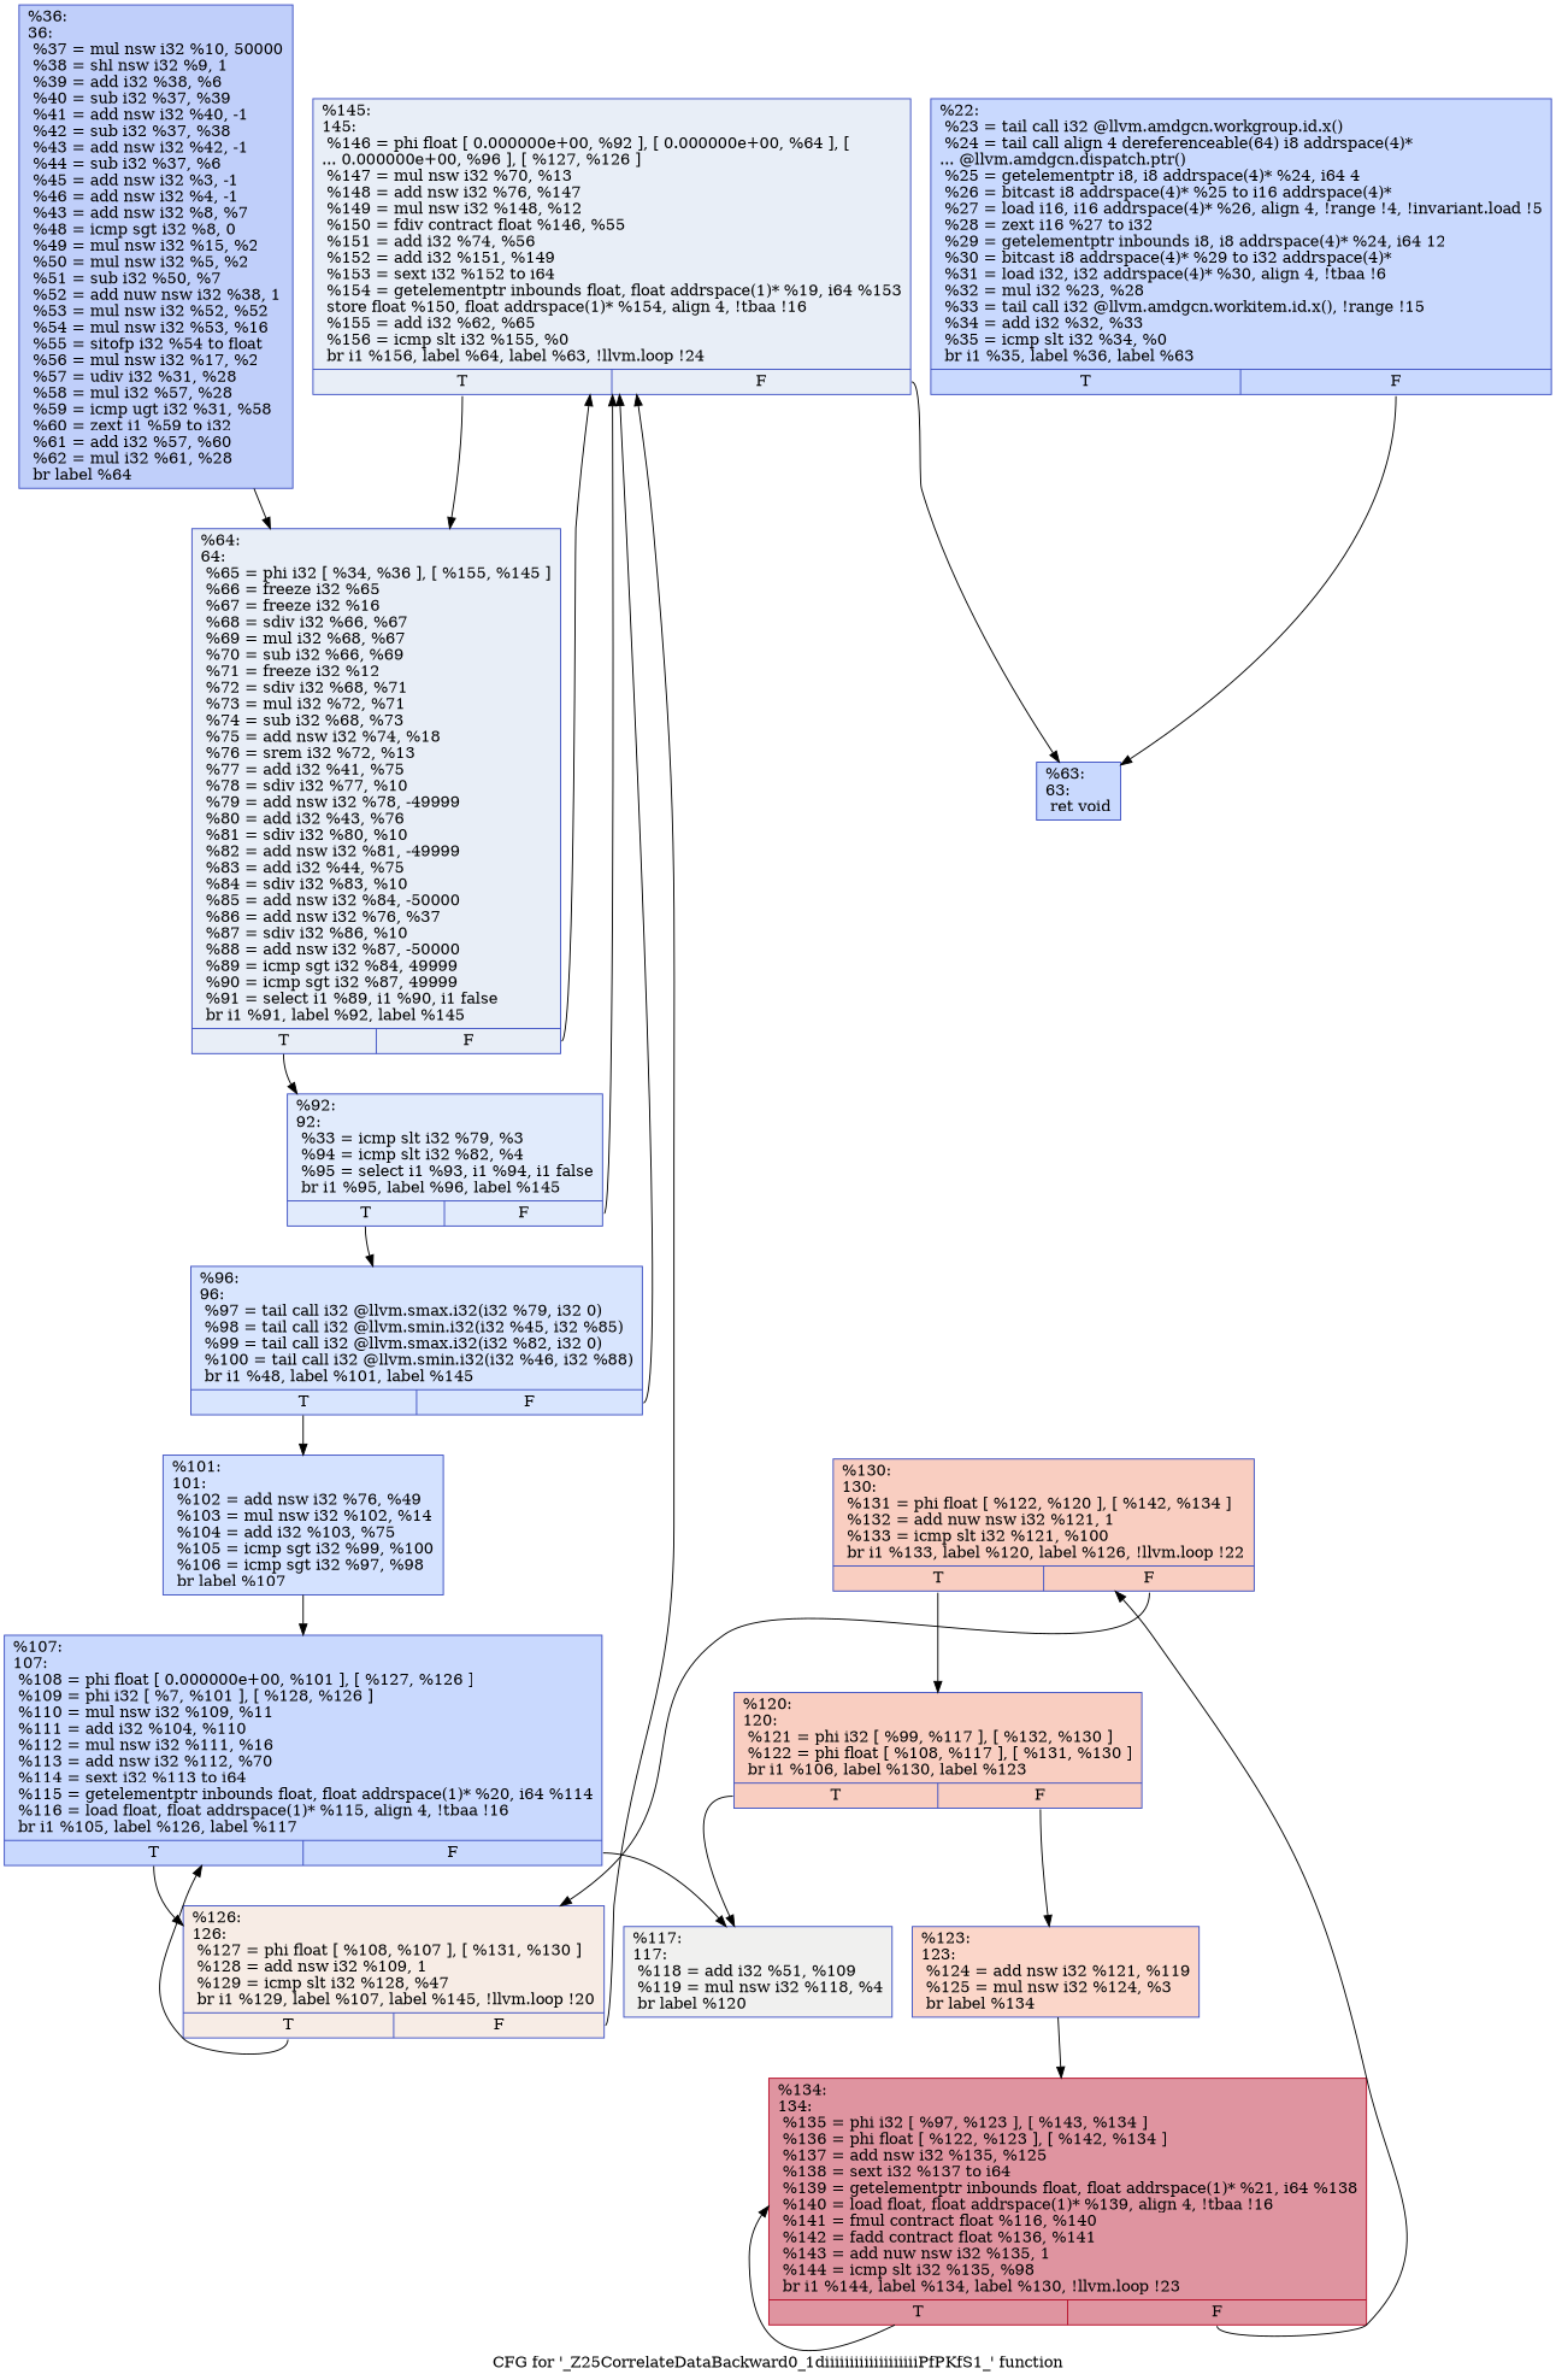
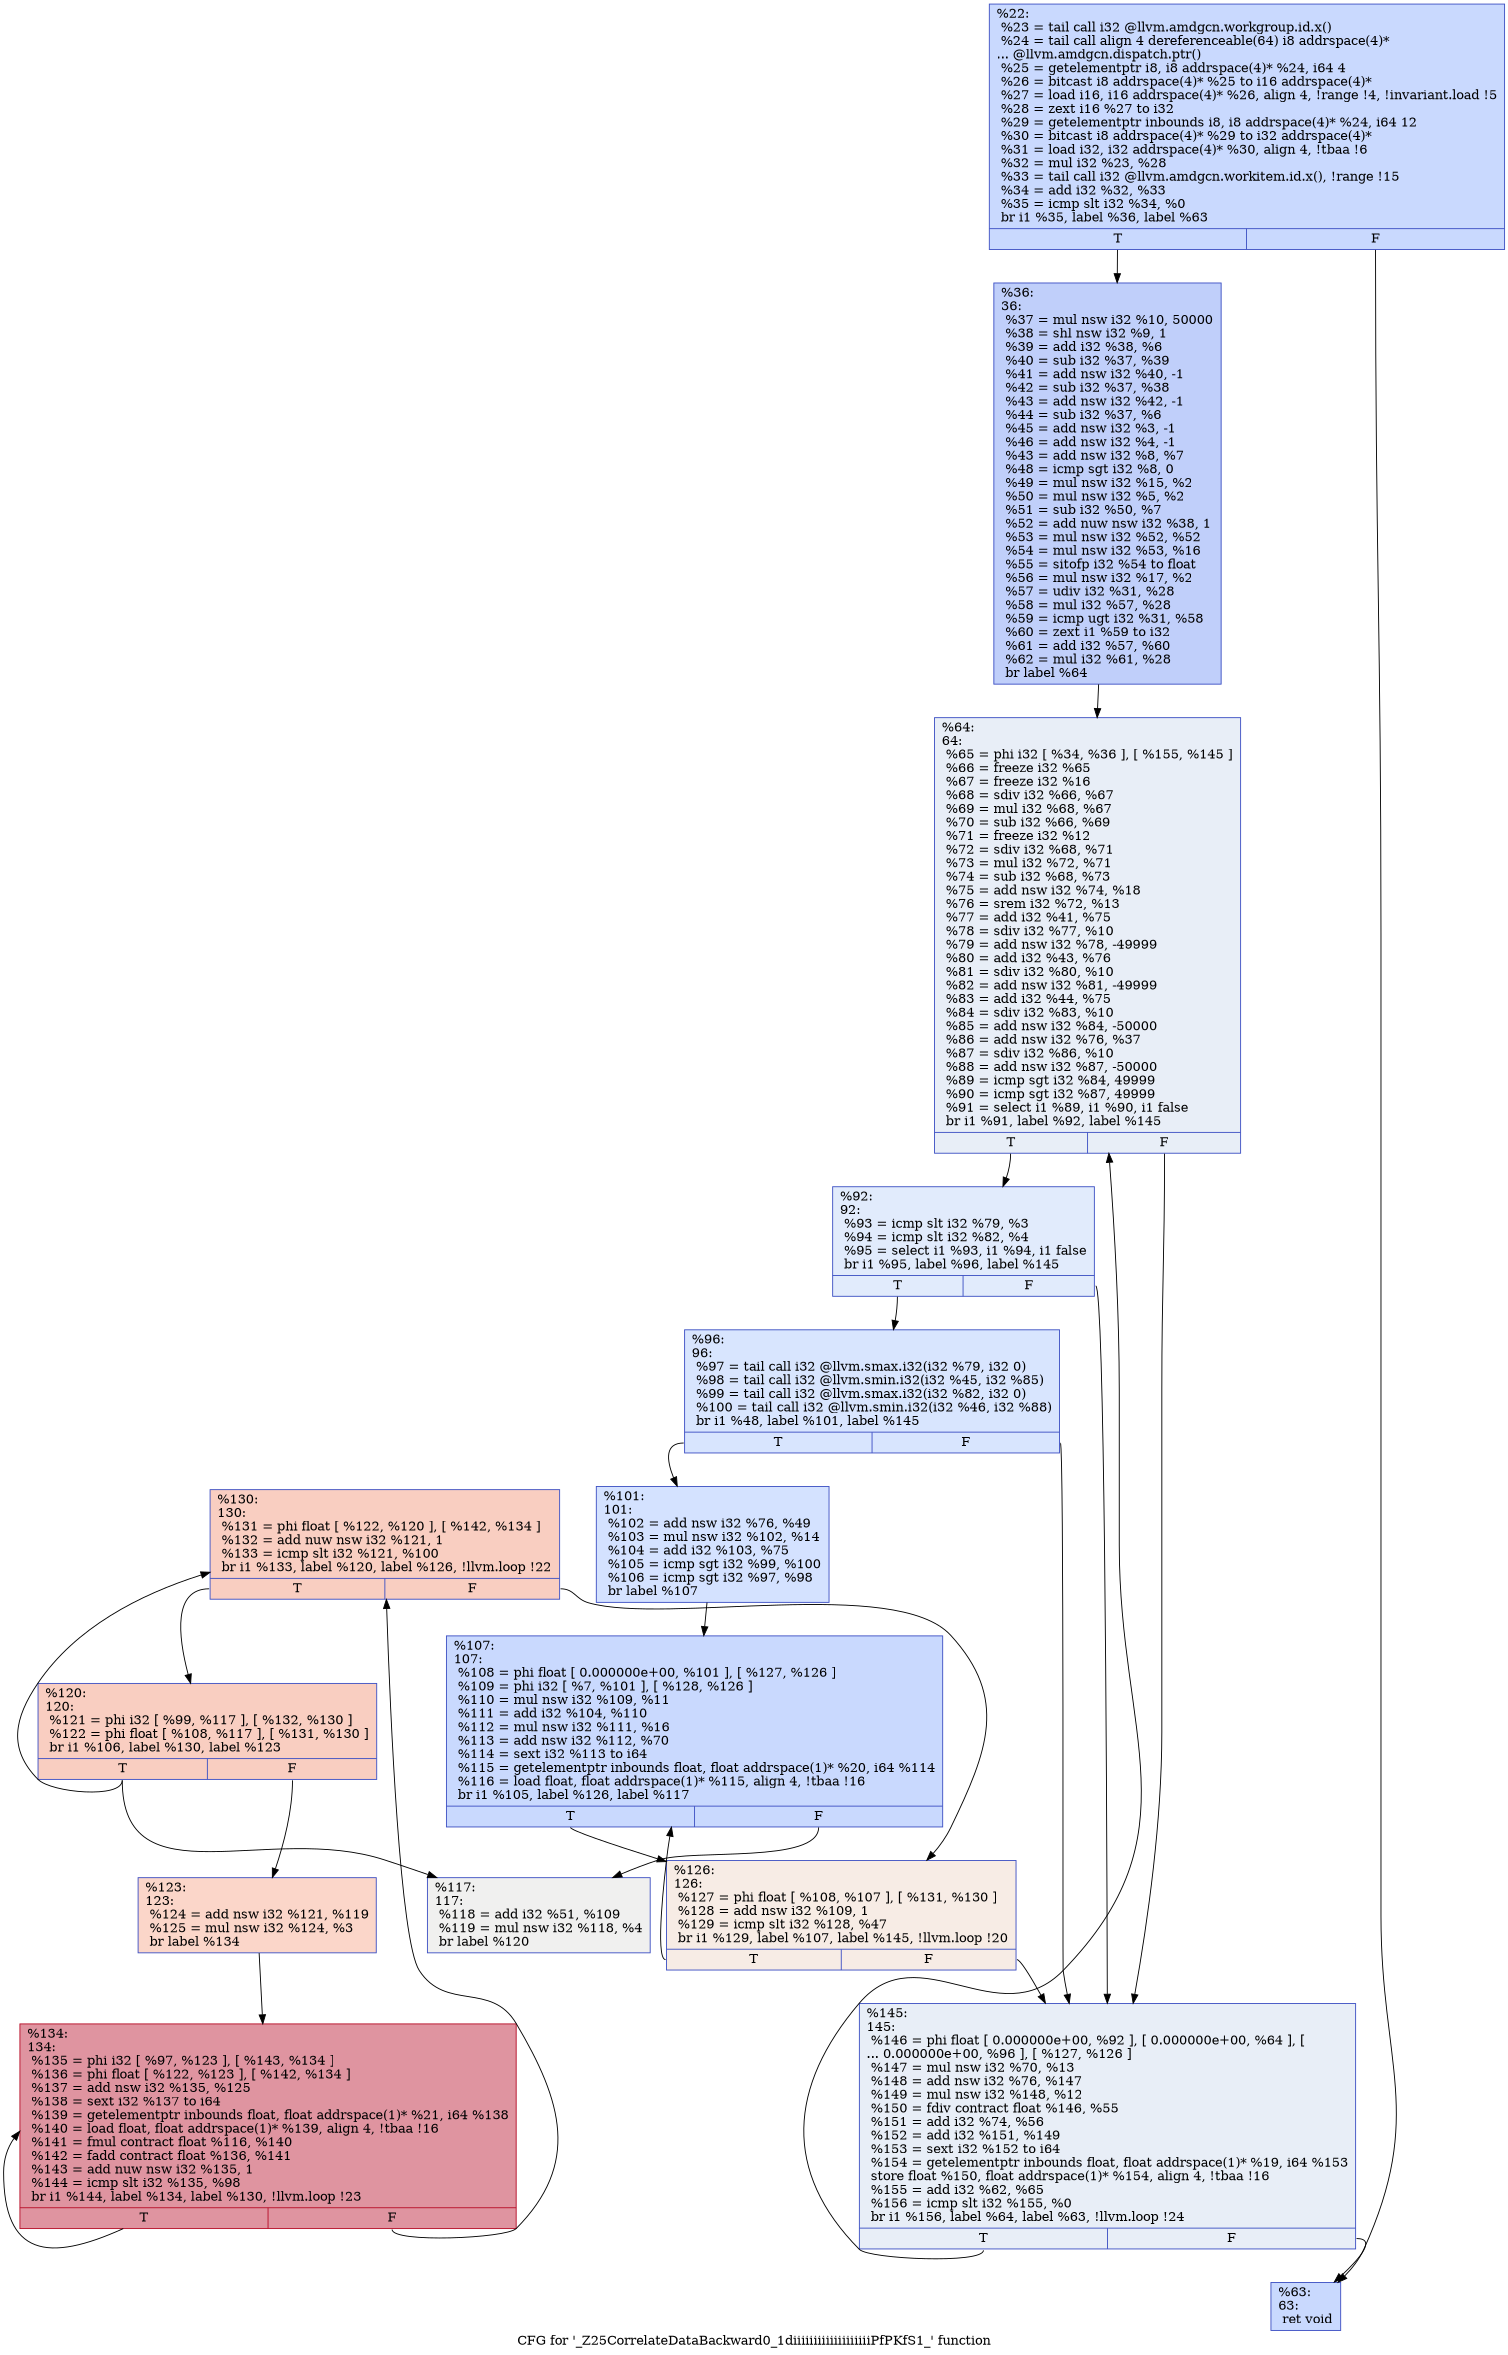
  digraph {
    label="CFG for '_Z25CorrelateDataBackward0_1diiiiiiiiiiiiiiiiiiiPfPKfS1_' function"
    node [color="#3d50c3ff" fillcolor="#85a8fc70" shape=record style=filled]
    edge [tailport=s0]
    n1 [label="{%22:\l  %23 = tail call i32 @llvm.amdgcn.workgroup.id.x()\l  %24 = tail call align 4 dereferenceable(64) i8 addrspace(4)*\l... @llvm.amdgcn.dispatch.ptr()\l  %25 = getelementptr i8, i8 addrspace(4)* %24, i64 4\l  %26 = bitcast i8 addrspace(4)* %25 to i16 addrspace(4)*\l  %27 = load i16, i16 addrspace(4)* %26, align 4, !range !4, !invariant.load !5\l  %28 = zext i16 %27 to i32\l  %29 = getelementptr inbounds i8, i8 addrspace(4)* %24, i64 12\l  %30 = bitcast i8 addrspace(4)* %29 to i32 addrspace(4)*\l  %31 = load i32, i32 addrspace(4)* %30, align 4, !tbaa !6\l  %32 = mul i32 %23, %28\l  %33 = tail call i32 @llvm.amdgcn.workitem.id.x(), !range !15\l  %34 = add i32 %32, %33\l  %35 = icmp slt i32 %34, %0\l  br i1 %35, label %36, label %63\l|{<s0>T|<s1>F}}"]
    n2 [fillcolor="#7093f370" label="{%36:\l36:                                               \l  %37 = mul nsw i32 %10, 50000\l  %38 = shl nsw i32 %9, 1\l  %39 = add i32 %38, %6\l  %40 = sub i32 %37, %39\l  %41 = add nsw i32 %40, -1\l  %42 = sub i32 %37, %38\l  %43 = add nsw i32 %42, -1\l  %44 = sub i32 %37, %6\l  %45 = add nsw i32 %3, -1\l  %46 = add nsw i32 %4, -1\l  %43 = add nsw i32 %8, %7\l  %48 = icmp sgt i32 %8, 0\l  %49 = mul nsw i32 %15, %2\l  %50 = mul nsw i32 %5, %2\l  %51 = sub i32 %50, %7\l  %52 = add nuw nsw i32 %38, 1\l  %53 = mul nsw i32 %52, %52\l  %54 = mul nsw i32 %53, %16\l  %55 = sitofp i32 %54 to float\l  %56 = mul nsw i32 %17, %2\l  %57 = udiv i32 %31, %28\l  %58 = mul i32 %57, %28\l  %59 = icmp ugt i32 %31, %58\l  %60 = zext i1 %59 to i32\l  %61 = add i32 %57, %60\l  %62 = mul i32 %61, %28\l  br label %64\l}"]
    n3 [label="{%63:\l63:                                               \l  ret void\l}"]
    n4 [fillcolor="#cbd8ee70" label="{%64:\l64:                                               \l  %65 = phi i32 [ %34, %36 ], [ %155, %145 ]\l  %66 = freeze i32 %65\l  %67 = freeze i32 %16\l  %68 = sdiv i32 %66, %67\l  %69 = mul i32 %68, %67\l  %70 = sub i32 %66, %69\l  %71 = freeze i32 %12\l  %72 = sdiv i32 %68, %71\l  %73 = mul i32 %72, %71\l  %74 = sub i32 %68, %73\l  %75 = add nsw i32 %74, %18\l  %76 = srem i32 %72, %13\l  %77 = add i32 %41, %75\l  %78 = sdiv i32 %77, %10\l  %79 = add nsw i32 %78, -49999\l  %80 = add i32 %43, %76\l  %81 = sdiv i32 %80, %10\l  %82 = add nsw i32 %81, -49999\l  %83 = add i32 %44, %75\l  %84 = sdiv i32 %83, %10\l  %85 = add nsw i32 %84, -50000\l  %86 = add nsw i32 %76, %37\l  %87 = sdiv i32 %86, %10\l  %88 = add nsw i32 %87, -50000\l  %89 = icmp sgt i32 %84, 49999\l  %90 = icmp sgt i32 %87, 49999\l  %91 = select i1 %89, i1 %90, i1 false\l  br i1 %91, label %92, label %145\l|{<s0>T|<s1>F}}"]
-   n5 [fillcolor="#bbd1f870" label="{%92:\l92:                                               \l  %33 = icmp slt i32 %79, %3\l  %94 = icmp slt i32 %82, %4\l  %95 = select i1 %93, i1 %94, i1 false\l  br i1 %95, label %96, label %145\l|{<s0>T|<s1>F}}"]
+   n5 [fillcolor="#bbd1f870" label="{%92:\l92:                                               \l  %93 = icmp slt i32 %79, %3\l  %94 = icmp slt i32 %82, %4\l  %95 = select i1 %93, i1 %94, i1 false\l  br i1 %95, label %96, label %145\l|{<s0>T|<s1>F}}"]
    n6 [fillcolor="#cbd8ee70" label="{%145:\l145:                                              \l  %146 = phi float [ 0.000000e+00, %92 ], [ 0.000000e+00, %64 ], [\l... 0.000000e+00, %96 ], [ %127, %126 ]\l  %147 = mul nsw i32 %70, %13\l  %148 = add nsw i32 %76, %147\l  %149 = mul nsw i32 %148, %12\l  %150 = fdiv contract float %146, %55\l  %151 = add i32 %74, %56\l  %152 = add i32 %151, %149\l  %153 = sext i32 %152 to i64\l  %154 = getelementptr inbounds float, float addrspace(1)* %19, i64 %153\l  store float %150, float addrspace(1)* %154, align 4, !tbaa !16\l  %155 = add i32 %62, %65\l  %156 = icmp slt i32 %155, %0\l  br i1 %156, label %64, label %63, !llvm.loop !24\l|{<s0>T|<s1>F}}"]
    n7 [fillcolor="#a7c5fe70" label="{%96:\l96:                                               \l  %97 = tail call i32 @llvm.smax.i32(i32 %79, i32 0)\l  %98 = tail call i32 @llvm.smin.i32(i32 %45, i32 %85)\l  %99 = tail call i32 @llvm.smax.i32(i32 %82, i32 0)\l  %100 = tail call i32 @llvm.smin.i32(i32 %46, i32 %88)\l  br i1 %48, label %101, label %145\l|{<s0>T|<s1>F}}"]
    n8 [fillcolor="#9ebeff70" label="{%101:\l101:                                              \l  %102 = add nsw i32 %76, %49\l  %103 = mul nsw i32 %102, %14\l  %104 = add i32 %103, %75\l  %105 = icmp sgt i32 %99, %100\l  %106 = icmp sgt i32 %97, %98\l  br label %107\l}"]
    n9 [label="{%107:\l107:                                              \l  %108 = phi float [ 0.000000e+00, %101 ], [ %127, %126 ]\l  %109 = phi i32 [ %7, %101 ], [ %128, %126 ]\l  %110 = mul nsw i32 %109, %11\l  %111 = add i32 %104, %110\l  %112 = mul nsw i32 %111, %16\l  %113 = add nsw i32 %112, %70\l  %114 = sext i32 %113 to i64\l  %115 = getelementptr inbounds float, float addrspace(1)* %20, i64 %114\l  %116 = load float, float addrspace(1)* %115, align 4, !tbaa !16\l  br i1 %105, label %126, label %117\l|{<s0>T|<s1>F}}"]
    n10 [fillcolor="#ecd3c570" label="{%126:\l126:                                              \l  %127 = phi float [ %108, %107 ], [ %131, %130 ]\l  %128 = add nsw i32 %109, 1\l  %129 = icmp slt i32 %128, %47\l  br i1 %129, label %107, label %145, !llvm.loop !20\l|{<s0>T|<s1>F}}"]
    n11 [fillcolor="#dedcdb70" label="{%117:\l117:                                              \l  %118 = add i32 %51, %109\l  %119 = mul nsw i32 %118, %4\l  br label %120\l}"]
    n12 [fillcolor="#f2907270" label="{%120:\l120:                                              \l  %121 = phi i32 [ %99, %117 ], [ %132, %130 ]\l  %122 = phi float [ %108, %117 ], [ %131, %130 ]\l  br i1 %106, label %130, label %123\l|{<s0>T|<s1>F}}"]
    n13 [fillcolor="#f2907270" label="{%130:\l130:                                              \l  %131 = phi float [ %122, %120 ], [ %142, %134 ]\l  %132 = add nuw nsw i32 %121, 1\l  %133 = icmp slt i32 %121, %100\l  br i1 %133, label %120, label %126, !llvm.loop !22\l|{<s0>T|<s1>F}}"]
    n14 [fillcolor="#f6a38570" label="{%123:\l123:                                              \l  %124 = add nsw i32 %121, %119\l  %125 = mul nsw i32 %124, %3\l  br label %134\l}"]
    n15 [color="#b70d28ff" fillcolor="#b70d2870" label="{%134:\l134:                                              \l  %135 = phi i32 [ %97, %123 ], [ %143, %134 ]\l  %136 = phi float [ %122, %123 ], [ %142, %134 ]\l  %137 = add nsw i32 %135, %125\l  %138 = sext i32 %137 to i64\l  %139 = getelementptr inbounds float, float addrspace(1)* %21, i64 %138\l  %140 = load float, float addrspace(1)* %139, align 4, !tbaa !16\l  %141 = fmul contract float %116, %140\l  %142 = fadd contract float %136, %141\l  %143 = add nuw nsw i32 %135, 1\l  %144 = icmp slt i32 %135, %98\l  br i1 %144, label %134, label %130, !llvm.loop !23\l|{<s0>T|<s1>F}}"]
+   n1 -> n2
    n1 -> n3 [tailport=s1]
    n2 -> n4
    n4 -> n5
    n4 -> n6 [tailport=s1]
    n5 -> n6 [tailport=s1]
    n5 -> n7
    n6 -> n3 [tailport=s1]
    n6 -> n4
    n7 -> n6 [tailport=s1]
    n7 -> n8
    n8 -> n9
    n9 -> n10
    n9 -> n11 [tailport=s1]
    n10 -> n6 [tailport=s1]
    n10 -> n9
    n12 -> n11
+   n12 -> n13
    n12 -> n14 [tailport=s1]
    n13 -> n10 [tailport=s1]
    n13 -> n12
    n14 -> n15
    n15 -> n13 [tailport=s1]
    n15 -> n15
  }
